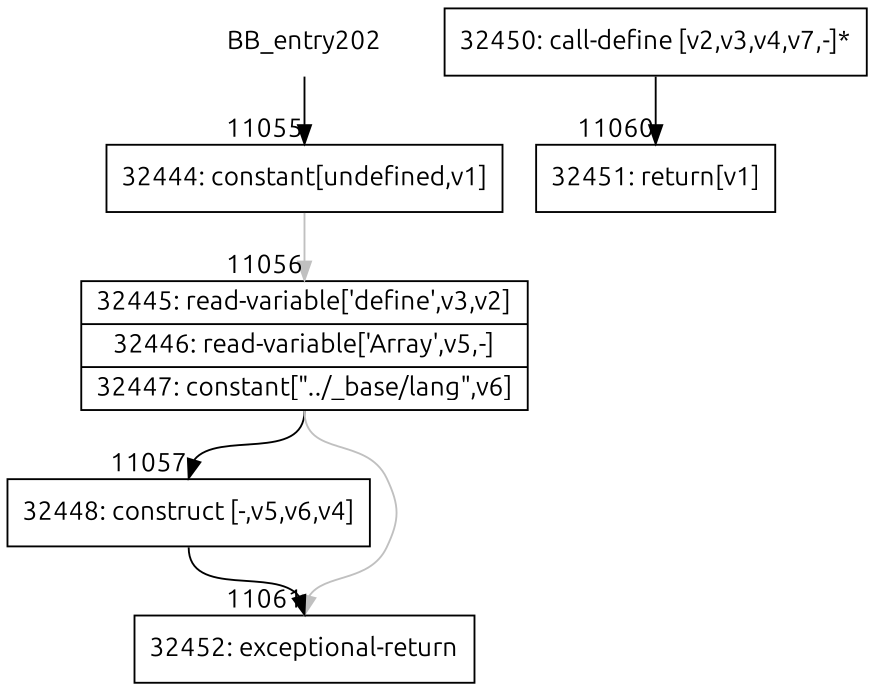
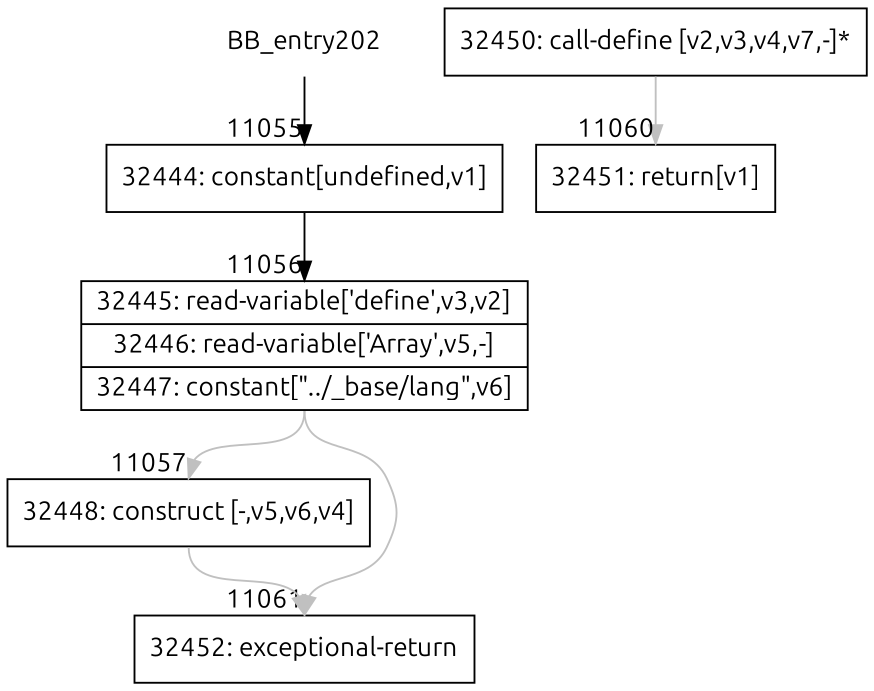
  digraph {
    fontname=Ubuntu
    rankdir=TD
    node [fontname=Ubuntu shape=record]
    edge [fontname=Ubuntu headport=n tailport=s]
    n1 [label=BB_entry202 shape=none]
    n2 [label="{32444: constant[undefined,v1]}"]
    n3 [label="{32445: read-variable['define',v3,v2]|32446: read-variable['Array',v5,-]|32447: constant[\"../_base/lang\",v6]}"]
    n4 [label="{32448: construct [-,v5,v6,v4]}"]
    n5 [label="{32452: exceptional-return}"]
    n6 [label="{32450: call-define [v2,v3,v4,v7,-]*}"]
    n7 [label="{32451: return[v1]}"]
    n1 -> n2 [headlabel="    11055"]
-   n2 -> n3 [headlabel="      11056" color=gray]
-   n3 -> n4 [headlabel="      11057"]
+   n2 -> n3 [headlabel="      11056"]
+   n3 -> n4 [headlabel="      11057" color=gray]
    n3 -> n5 [color=gray headlabel="      11061"]
-   n4 -> n5 [color=black]
-   n6 -> n7 [headlabel="      11060"]
+   n4 -> n5 [color=gray]
+   n6 -> n7 [headlabel="      11060" color=gray]
  }
